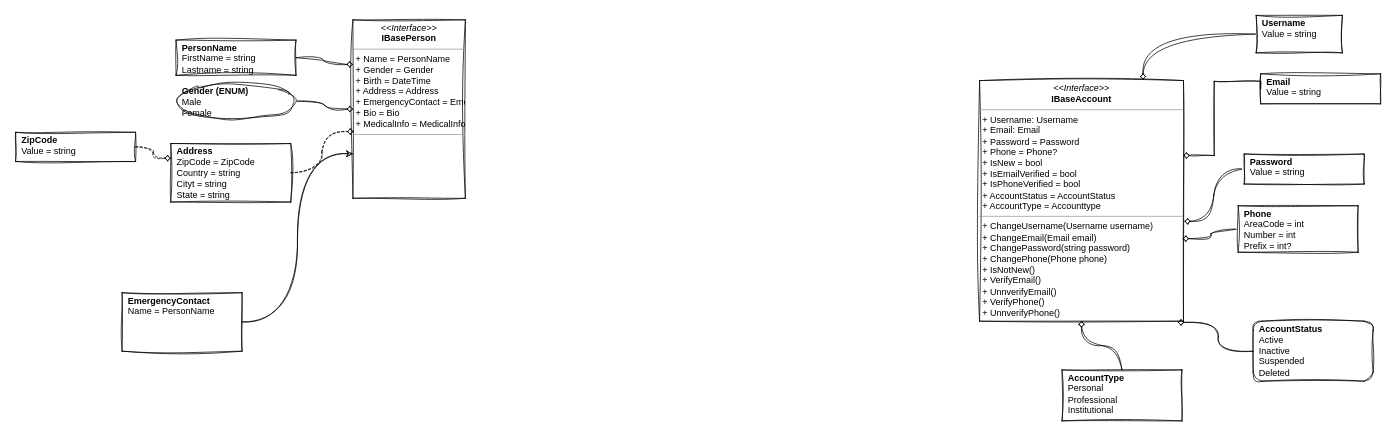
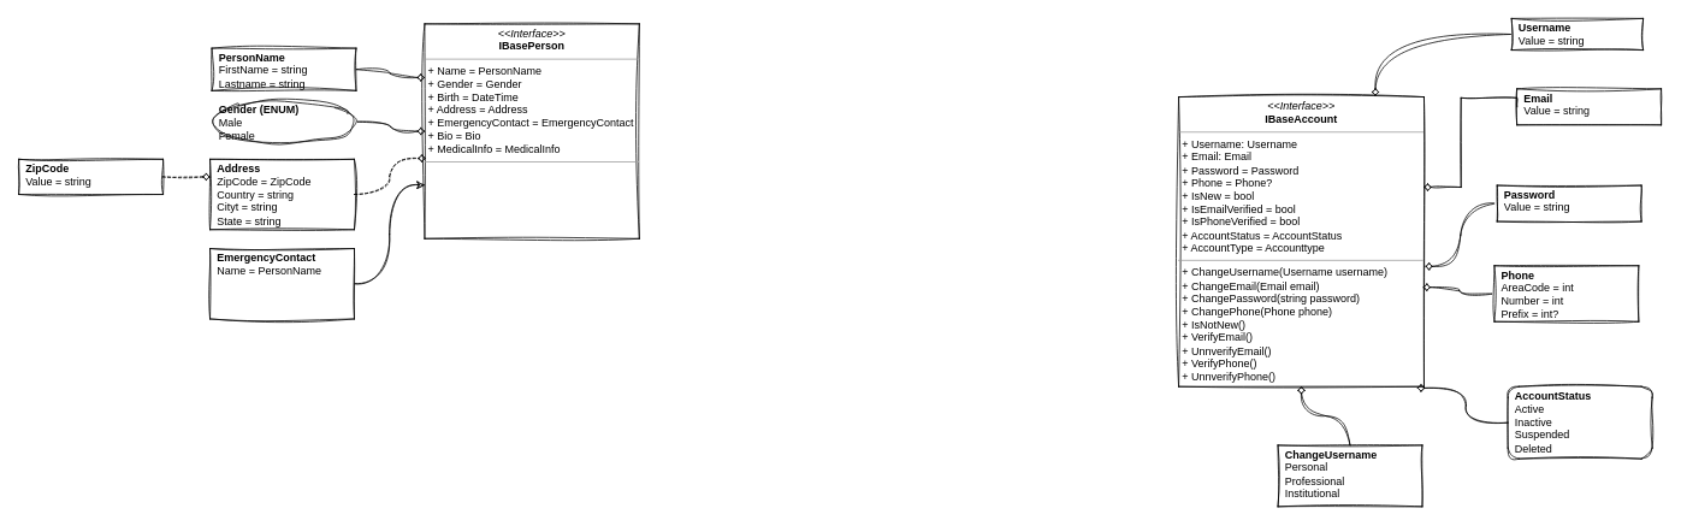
  <mxCell id="0" />
  <mxCell id="1" parent="0" />
  <mxCell id="2" style="edgeStyle=orthogonalEdgeStyle;curved=1;rounded=0;orthogonalLoop=1;jettySize=auto;html=1;endArrow=diamond;endFill=0;sketch=1;curveFitting=1;jiggle=2;" edge="1" parent="1" source="3"><mxGeometry relative="1" as="geometry"><mxPoint x="1524" y="105.75" as="targetPoint" /></mxGeometry></mxCell>
- <mxCell id="3" value="&lt;p style=&quot;margin:0px;margin-top:4px;text-align:center;text-decoration:underline;&quot;&gt;&lt;/p&gt;&lt;p style=&quot;margin:0px;margin-left:8px;&quot;&gt;&lt;b&gt;Username&lt;/b&gt;&lt;/p&gt;&lt;p style=&quot;margin:0px;margin-left:8px;&quot;&gt;Value = string&lt;/p&gt;" style="verticalAlign=top;align=left;overflow=fill;fontSize=12;fontFamily=Helvetica;html=1;rounded=0;sketch=1;curveFitting=1;jiggle=2;" parent="1" vertex="1"><mxGeometry x="1675" y="20" width="115" height="50" as="geometry" /></mxCell>
+ <mxCell id="3" value="&lt;p style=&quot;margin:0px;margin-top:4px;text-align:center;text-decoration:underline;&quot;&gt;&lt;/p&gt;&lt;p style=&quot;margin:0px;margin-left:8px;&quot;&gt;&lt;b&gt;Username&lt;/b&gt;&lt;/p&gt;&lt;p style=&quot;margin:0px;margin-left:8px;&quot;&gt;Value = string&lt;/p&gt;" style="verticalAlign=top;align=left;overflow=fill;fontSize=12;fontFamily=Helvetica;html=1;rounded=0;sketch=1;curveFitting=1;jiggle=2;" parent="1" vertex="1"><mxGeometry x="1675" y="20" width="146" height="35" as="geometry" /></mxCell>
  <mxCell id="4" value="&lt;p style=&quot;margin:0px;margin-top:4px;text-align:center;text-decoration:underline;&quot;&gt;&lt;/p&gt;&lt;p style=&quot;margin:0px;margin-left:8px;&quot;&gt;&lt;span style=&quot;background-color: initial;&quot;&gt;&lt;b&gt;Email&lt;/b&gt;&lt;/span&gt;&lt;/p&gt;&lt;p style=&quot;margin:0px;margin-left:8px;&quot;&gt;&lt;span style=&quot;background-color: initial;&quot;&gt;Value = string&lt;/span&gt;&lt;br&gt;&lt;/p&gt;" style="verticalAlign=top;align=left;overflow=fill;fontSize=12;fontFamily=Helvetica;html=1;rounded=0;sketch=1;curveFitting=1;jiggle=2;" parent="1" vertex="1"><mxGeometry x="1681" y="98" width="160" height="40" as="geometry" /></mxCell>
  <mxCell id="5" style="edgeStyle=orthogonalEdgeStyle;rounded=0;orthogonalLoop=1;jettySize=auto;html=1;entryX=0;entryY=0.5;entryDx=0;entryDy=0;startArrow=diamond;startFill=0;endArrow=none;endFill=0;sketch=1;curveFitting=1;jiggle=2;" parent="1" source="7" target="4" edge="1"><mxGeometry relative="1" as="geometry"><Array as="points"><mxPoint x="1619" y="207" /><mxPoint x="1619" y="108" /></Array></mxGeometry></mxCell>
  <mxCell id="6" value="" style="edgeStyle=orthogonalEdgeStyle;rounded=0;orthogonalLoop=1;jettySize=auto;html=1;curved=1;endArrow=none;endFill=0;startArrow=diamond;startFill=0;exitX=1.005;exitY=0.585;exitDx=0;exitDy=0;exitPerimeter=0;sketch=1;curveFitting=1;jiggle=2;" parent="1" source="7" target="8" edge="1"><mxGeometry relative="1" as="geometry" /></mxCell>
  <mxCell id="7" value="&lt;p style=&quot;margin:0px;margin-top:4px;text-align:center;&quot;&gt;&lt;i&gt;&amp;lt;&amp;lt;Interface&amp;gt;&amp;gt;&lt;/i&gt;&lt;br&gt;&lt;b&gt;IBaseAccount&lt;/b&gt;&lt;/p&gt;&lt;hr size=&quot;1&quot;&gt;&lt;p style=&quot;margin:0px;margin-left:4px;&quot;&gt;+ Username: Username&lt;br&gt;+ Email: Email&lt;/p&gt;&lt;p style=&quot;margin:0px;margin-left:4px;&quot;&gt;+ Password = Password&lt;/p&gt;&lt;p style=&quot;margin:0px;margin-left:4px;&quot;&gt;+ Phone = Phone?&lt;/p&gt;&lt;p style=&quot;margin:0px;margin-left:4px;&quot;&gt;+ IsNew = bool&lt;/p&gt;&lt;p style=&quot;margin:0px;margin-left:4px;&quot;&gt;+ IsEmailVerified = bool&lt;/p&gt;&lt;p style=&quot;margin:0px;margin-left:4px;&quot;&gt;&lt;span style=&quot;background-color: initial;&quot;&gt;+ IsPhoneVerified = bool&lt;/span&gt;&lt;/p&gt;&lt;p style=&quot;margin:0px;margin-left:4px;&quot;&gt;+ AccountStatus = AccountStatus&lt;/p&gt;&lt;p style=&quot;margin:0px;margin-left:4px;&quot;&gt;+ AccountType = Accounttype&lt;/p&gt;&lt;hr size=&quot;1&quot;&gt;&lt;p style=&quot;margin:0px;margin-left:4px;&quot;&gt;+ ChangeUsername(Username username)&lt;/p&gt;&lt;p style=&quot;margin:0px;margin-left:4px;&quot;&gt;+ ChangeEmail(Email email)&lt;/p&gt;&lt;p style=&quot;margin:0px;margin-left:4px;&quot;&gt;+ ChangePassword(string password)&lt;/p&gt;&lt;p style=&quot;margin:0px;margin-left:4px;&quot;&gt;+ ChangePhone(Phone phone)&lt;/p&gt;&lt;p style=&quot;margin:0px;margin-left:4px;&quot;&gt;+ IsNotNew()&lt;/p&gt;&lt;p style=&quot;margin:0px;margin-left:4px;&quot;&gt;+ VerifyEmail()&lt;/p&gt;&lt;p style=&quot;margin:0px;margin-left:4px;&quot;&gt;+ UnnverifyEmail()&lt;/p&gt;&lt;p style=&quot;margin:0px;margin-left:4px;&quot;&gt;+ VerifyPhone()&lt;/p&gt;&lt;p style=&quot;margin:0px;margin-left:4px;&quot;&gt;+ UnnverifyPhone()&lt;/p&gt;" style="verticalAlign=top;align=left;overflow=fill;fontSize=12;fontFamily=Helvetica;html=1;rounded=0;sketch=1;curveFitting=1;jiggle=2;" parent="1" vertex="1"><mxGeometry x="1306" y="107" width="272" height="321" as="geometry" /></mxCell>
  <mxCell id="8" value="&lt;p style=&quot;margin:0px;margin-top:4px;text-align:center;text-decoration:underline;&quot;&gt;&lt;/p&gt;&lt;p style=&quot;margin:0px;margin-left:8px;&quot;&gt;&lt;b&gt;Password&lt;/b&gt;&lt;/p&gt;&lt;p style=&quot;margin:0px;margin-left:8px;&quot;&gt;&lt;span style=&quot;background-color: initial;&quot;&gt;Value = string&lt;/span&gt;&lt;br&gt;&lt;/p&gt;" style="verticalAlign=top;align=left;overflow=fill;fontSize=12;fontFamily=Helvetica;html=1;rounded=0;sketch=1;curveFitting=1;jiggle=2;" parent="1" vertex="1"><mxGeometry x="1659" y="205" width="160" height="40" as="geometry" /></mxCell>
  <mxCell id="9" style="edgeStyle=orthogonalEdgeStyle;rounded=0;orthogonalLoop=1;jettySize=auto;html=1;entryX=0.996;entryY=0.657;entryDx=0;entryDy=0;entryPerimeter=0;endArrow=diamond;endFill=0;startArrow=none;startFill=0;curved=1;sketch=1;curveFitting=1;jiggle=2;" parent="1" source="10" target="7" edge="1"><mxGeometry relative="1" as="geometry" /></mxCell>
- <mxCell id="10" value="&lt;p style=&quot;margin:0px;margin-top:4px;text-align:center;text-decoration:underline;&quot;&gt;&lt;/p&gt;&lt;p style=&quot;margin:0px;margin-left:8px;&quot;&gt;&lt;b&gt;Phone&lt;/b&gt;&lt;/p&gt;&lt;p style=&quot;margin:0px;margin-left:8px;&quot;&gt;&lt;span style=&quot;background-color: initial;&quot;&gt;AreaCode = int&lt;/span&gt;&lt;br&gt;&lt;/p&gt;&lt;p style=&quot;margin:0px;margin-left:8px;&quot;&gt;&lt;span style=&quot;background-color: initial;&quot;&gt;Number = int&lt;/span&gt;&lt;/p&gt;&lt;p style=&quot;margin:0px;margin-left:8px;&quot;&gt;&lt;span style=&quot;background-color: initial;&quot;&gt;Prefix = int?&lt;/span&gt;&lt;/p&gt;" style="verticalAlign=top;align=left;overflow=fill;fontSize=12;fontFamily=Helvetica;html=1;rounded=0;sketch=1;curveFitting=1;jiggle=2;" parent="1" vertex="1"><mxGeometry x="1651" y="274" width="160" height="62" as="geometry" /></mxCell>
- <mxCell id="11" value="&lt;p style=&quot;margin:0px;margin-top:4px;text-align:center;&quot;&gt;&lt;i&gt;&amp;lt;&amp;lt;Interface&amp;gt;&amp;gt;&lt;/i&gt;&lt;br&gt;&lt;b&gt;IBasePerson&lt;/b&gt;&lt;/p&gt;&lt;hr size=&quot;1&quot;&gt;&lt;p style=&quot;margin:0px;margin-left:4px;&quot;&gt;+ Name = PersonName&lt;/p&gt;&lt;p style=&quot;margin:0px;margin-left:4px;&quot;&gt;+ Gender = Gender&lt;/p&gt;&lt;p style=&quot;margin:0px;margin-left:4px;&quot;&gt;+ Birth = DateTime&lt;/p&gt;&lt;p style=&quot;margin:0px;margin-left:4px;&quot;&gt;+ Address = Address&lt;/p&gt;&lt;p style=&quot;margin:0px;margin-left:4px;&quot;&gt;+ EmergencyContact = EmergencyContact&lt;/p&gt;&lt;p style=&quot;margin:0px;margin-left:4px;&quot;&gt;+ Bio = Bio&lt;/p&gt;&lt;p style=&quot;margin:0px;margin-left:4px;&quot;&gt;+ MedicalInfo = MedicalInfo&lt;/p&gt;&lt;hr size=&quot;1&quot;&gt;&lt;p style=&quot;margin:0px;margin-left:4px;&quot;&gt;&lt;br&gt;&lt;/p&gt;" style="verticalAlign=top;align=left;overflow=fill;fontSize=12;fontFamily=Helvetica;html=1;rounded=0;sketch=1;curveFitting=1;jiggle=2;" parent="1" vertex="1"><mxGeometry x="470" y="26" width="150" height="238" as="geometry" /></mxCell>
+ <mxCell id="10" value="&lt;p style=&quot;margin:0px;margin-top:4px;text-align:center;text-decoration:underline;&quot;&gt;&lt;/p&gt;&lt;p style=&quot;margin:0px;margin-left:8px;&quot;&gt;&lt;b&gt;Phone&lt;/b&gt;&lt;/p&gt;&lt;p style=&quot;margin:0px;margin-left:8px;&quot;&gt;&lt;span style=&quot;background-color: initial;&quot;&gt;AreaCode = int&lt;/span&gt;&lt;br&gt;&lt;/p&gt;&lt;p style=&quot;margin:0px;margin-left:8px;&quot;&gt;&lt;span style=&quot;background-color: initial;&quot;&gt;Number = int&lt;/span&gt;&lt;/p&gt;&lt;p style=&quot;margin:0px;margin-left:8px;&quot;&gt;&lt;span style=&quot;background-color: initial;&quot;&gt;Prefix = int?&lt;/span&gt;&lt;/p&gt;" style="verticalAlign=top;align=left;overflow=fill;fontSize=12;fontFamily=Helvetica;html=1;rounded=0;sketch=1;curveFitting=1;jiggle=2;" parent="1" vertex="1"><mxGeometry x="1656" y="294" width="160" height="62" as="geometry" /></mxCell>
+ <mxCell id="11" value="&lt;p style=&quot;margin:0px;margin-top:4px;text-align:center;&quot;&gt;&lt;i&gt;&amp;lt;&amp;lt;Interface&amp;gt;&amp;gt;&lt;/i&gt;&lt;br&gt;&lt;b&gt;IBasePerson&lt;/b&gt;&lt;/p&gt;&lt;hr size=&quot;1&quot;&gt;&lt;p style=&quot;margin:0px;margin-left:4px;&quot;&gt;+ Name = PersonName&lt;/p&gt;&lt;p style=&quot;margin:0px;margin-left:4px;&quot;&gt;+ Gender = Gender&lt;/p&gt;&lt;p style=&quot;margin:0px;margin-left:4px;&quot;&gt;+ Birth = DateTime&lt;/p&gt;&lt;p style=&quot;margin:0px;margin-left:4px;&quot;&gt;+ Address = Address&lt;/p&gt;&lt;p style=&quot;margin:0px;margin-left:4px;&quot;&gt;+ EmergencyContact = EmergencyContact&lt;/p&gt;&lt;p style=&quot;margin:0px;margin-left:4px;&quot;&gt;+ Bio = Bio&lt;/p&gt;&lt;p style=&quot;margin:0px;margin-left:4px;&quot;&gt;+ MedicalInfo = MedicalInfo&lt;/p&gt;&lt;hr size=&quot;1&quot;&gt;&lt;p style=&quot;margin:0px;margin-left:4px;&quot;&gt;&lt;br&gt;&lt;/p&gt;" style="verticalAlign=top;align=left;overflow=fill;fontSize=12;fontFamily=Helvetica;html=1;rounded=0;sketch=1;curveFitting=1;jiggle=2;" parent="1" vertex="1"><mxGeometry x="470" y="26" width="238" height="238" as="geometry" /></mxCell>
  <mxCell id="12" style="edgeStyle=orthogonalEdgeStyle;rounded=0;orthogonalLoop=1;jettySize=auto;html=1;entryX=0;entryY=0.25;entryDx=0;entryDy=0;endArrow=diamond;endFill=0;curved=1;sketch=1;curveFitting=1;jiggle=2;" parent="1" source="13" target="11" edge="1"><mxGeometry relative="1" as="geometry" /></mxCell>
  <mxCell id="13" value="&lt;p style=&quot;margin:0px;margin-top:4px;text-align:center;text-decoration:underline;&quot;&gt;&lt;/p&gt;&lt;p style=&quot;margin:0px;margin-left:8px;&quot;&gt;&lt;b&gt;PersonName&lt;/b&gt;&lt;/p&gt;&lt;p style=&quot;margin:0px;margin-left:8px;&quot;&gt;FirstName = string&lt;/p&gt;&lt;p style=&quot;margin:0px;margin-left:8px;&quot;&gt;Lastname = string&lt;/p&gt;" style="verticalAlign=top;align=left;overflow=fill;fontSize=12;fontFamily=Helvetica;html=1;rounded=0;sketch=1;curveFitting=1;jiggle=2;" parent="1" vertex="1"><mxGeometry x="234" y="53" width="160" height="47" as="geometry" /></mxCell>
  <mxCell id="14" style="edgeStyle=orthogonalEdgeStyle;rounded=0;orthogonalLoop=1;jettySize=auto;html=1;endArrow=diamond;endFill=0;curved=1;sketch=1;curveFitting=1;jiggle=2;" parent="1" source="15" target="11" edge="1"><mxGeometry relative="1" as="geometry" /></mxCell>
  <mxCell id="15" value="&lt;p style=&quot;margin:0px;margin-top:4px;text-align:center;text-decoration:underline;&quot;&gt;&lt;/p&gt;&lt;p style=&quot;margin:0px;margin-left:8px;&quot;&gt;&lt;b&gt;Gender (ENUM)&lt;/b&gt;&lt;/p&gt;&lt;p style=&quot;margin:0px;margin-left:8px;&quot;&gt;Male&lt;/p&gt;&lt;p style=&quot;margin:0px;margin-left:8px;&quot;&gt;Female&lt;/p&gt;" style="ellipse;verticalAlign=top;align=left;overflow=fill;fontSize=12;fontFamily=Helvetica;html=1;sketch=1;curveFitting=1;jiggle=2;" parent="1" vertex="1"><mxGeometry x="234" y="111" width="160" height="47" as="geometry" /></mxCell>
  <mxCell id="16" style="edgeStyle=orthogonalEdgeStyle;rounded=0;orthogonalLoop=1;jettySize=auto;html=1;entryX=0.004;entryY=0.626;entryDx=0;entryDy=0;entryPerimeter=0;endArrow=diamond;endFill=0;curved=1;sketch=1;curveFitting=1;jiggle=2;dashed=1;" parent="1" source="17" target="11" edge="1"><mxGeometry relative="1" as="geometry" /></mxCell>
- <mxCell id="17" value="&lt;p style=&quot;margin:0px;margin-top:4px;text-align:center;text-decoration:underline;&quot;&gt;&lt;/p&gt;&lt;p style=&quot;margin:0px;margin-left:8px;&quot;&gt;&lt;span style=&quot;background-color: initial;&quot;&gt;&lt;b&gt;Address&lt;/b&gt;&lt;/span&gt;&lt;br&gt;&lt;/p&gt;&lt;p style=&quot;margin:0px;margin-left:8px;&quot;&gt;ZipCode = ZipCode&lt;/p&gt;&lt;p style=&quot;margin:0px;margin-left:8px;&quot;&gt;Country = string&lt;/p&gt;&lt;p style=&quot;margin:0px;margin-left:8px;&quot;&gt;Cityt = string&lt;/p&gt;&lt;p style=&quot;margin:0px;margin-left:8px;&quot;&gt;State = string&lt;/p&gt;&lt;p style=&quot;margin:0px;margin-left:8px;&quot;&gt;&lt;br&gt;&lt;/p&gt;" style="verticalAlign=top;align=left;overflow=fill;fontSize=12;fontFamily=Helvetica;html=1;rounded=0;sketch=1;curveFitting=1;jiggle=2;" parent="1" vertex="1"><mxGeometry x="227" y="191" width="160" height="78" as="geometry" /></mxCell>
+ <mxCell id="17" value="&lt;p style=&quot;margin:0px;margin-top:4px;text-align:center;text-decoration:underline;&quot;&gt;&lt;/p&gt;&lt;p style=&quot;margin:0px;margin-left:8px;&quot;&gt;&lt;span style=&quot;background-color: initial;&quot;&gt;&lt;b&gt;Address&lt;/b&gt;&lt;/span&gt;&lt;br&gt;&lt;/p&gt;&lt;p style=&quot;margin:0px;margin-left:8px;&quot;&gt;ZipCode = ZipCode&lt;/p&gt;&lt;p style=&quot;margin:0px;margin-left:8px;&quot;&gt;Country = string&lt;/p&gt;&lt;p style=&quot;margin:0px;margin-left:8px;&quot;&gt;Cityt = string&lt;/p&gt;&lt;p style=&quot;margin:0px;margin-left:8px;&quot;&gt;State = string&lt;/p&gt;&lt;p style=&quot;margin:0px;margin-left:8px;&quot;&gt;&lt;br&gt;&lt;/p&gt;" style="verticalAlign=top;align=left;overflow=fill;fontSize=12;fontFamily=Helvetica;html=1;rounded=0;sketch=1;curveFitting=1;jiggle=2;" parent="1" vertex="1"><mxGeometry x="232" y="176" width="160" height="78" as="geometry" /></mxCell>
  <mxCell id="18" style="edgeStyle=orthogonalEdgeStyle;rounded=0;orthogonalLoop=1;jettySize=auto;html=1;entryX=0;entryY=0.25;entryDx=0;entryDy=0;endArrow=diamond;endFill=0;curved=1;sketch=1;curveFitting=1;jiggle=2;dashed=1;" parent="1" source="19" target="17" edge="1"><mxGeometry relative="1" as="geometry" /></mxCell>
  <mxCell id="19" value="&lt;p style=&quot;margin:0px;margin-top:4px;text-align:center;text-decoration:underline;&quot;&gt;&lt;/p&gt;&lt;p style=&quot;margin:0px;margin-left:8px;&quot;&gt;&lt;b&gt;ZipCode&lt;/b&gt;&lt;/p&gt;&lt;p style=&quot;margin:0px;margin-left:8px;&quot;&gt;Value = string&lt;/p&gt;" style="verticalAlign=top;align=left;overflow=fill;fontSize=12;fontFamily=Helvetica;html=1;rounded=0;sketch=1;curveFitting=1;jiggle=2;" parent="1" vertex="1"><mxGeometry x="20" y="176" width="160" height="39" as="geometry" /></mxCell>
  <mxCell id="20" style="edgeStyle=orthogonalEdgeStyle;rounded=0;orthogonalLoop=1;jettySize=auto;html=1;entryX=0;entryY=0.75;entryDx=0;entryDy=0;curved=1;endArrow=classic;endFill=0;sketch=1;curveFitting=1;jiggle=2;" edge="1" parent="1" source="21" target="11"><mxGeometry relative="1" as="geometry" /></mxCell>
- <mxCell id="21" value="&lt;p style=&quot;margin:0px;margin-top:4px;text-align:center;text-decoration:underline;&quot;&gt;&lt;/p&gt;&lt;p style=&quot;margin:0px;margin-left:8px;&quot;&gt;&lt;b&gt;EmergencyContact&lt;/b&gt;&lt;/p&gt;&lt;p style=&quot;margin:0px;margin-left:8px;&quot;&gt;Name = PersonName&lt;/p&gt;&lt;p style=&quot;margin:0px;margin-left:8px;&quot;&gt;&lt;br&gt;&lt;/p&gt;&lt;p style=&quot;margin:0px;margin-left:8px;&quot;&gt;&lt;br&gt;&lt;/p&gt;" style="verticalAlign=top;align=left;overflow=fill;fontSize=12;fontFamily=Helvetica;html=1;rounded=0;sketch=1;curveFitting=1;jiggle=2;" parent="1" vertex="1"><mxGeometry x="162" y="390" width="160" height="78" as="geometry" /></mxCell>
+ <mxCell id="21" value="&lt;p style=&quot;margin:0px;margin-top:4px;text-align:center;text-decoration:underline;&quot;&gt;&lt;/p&gt;&lt;p style=&quot;margin:0px;margin-left:8px;&quot;&gt;&lt;b&gt;EmergencyContact&lt;/b&gt;&lt;/p&gt;&lt;p style=&quot;margin:0px;margin-left:8px;&quot;&gt;Name = PersonName&lt;/p&gt;&lt;p style=&quot;margin:0px;margin-left:8px;&quot;&gt;&lt;br&gt;&lt;/p&gt;&lt;p style=&quot;margin:0px;margin-left:8px;&quot;&gt;&lt;br&gt;&lt;/p&gt;" style="verticalAlign=top;align=left;overflow=fill;fontSize=12;fontFamily=Helvetica;html=1;rounded=0;sketch=1;curveFitting=1;jiggle=2;" parent="1" vertex="1"><mxGeometry x="232" y="275" width="160" height="78" as="geometry" /></mxCell>
  <mxCell id="22" style="edgeStyle=orthogonalEdgeStyle;curved=1;rounded=0;orthogonalLoop=1;jettySize=auto;html=1;entryX=0.972;entryY=1.005;entryDx=0;entryDy=0;entryPerimeter=0;endArrow=diamond;endFill=0;sketch=1;curveFitting=1;jiggle=2;" edge="1" parent="1" source="23" target="7"><mxGeometry relative="1" as="geometry" /></mxCell>
  <mxCell id="23" value="&lt;p style=&quot;margin:0px;margin-top:4px;text-align:center;text-decoration:underline;&quot;&gt;&lt;/p&gt;&lt;p style=&quot;margin:0px;margin-left:8px;&quot;&gt;&lt;b&gt;AccountStatus&lt;/b&gt;&lt;/p&gt;&lt;p style=&quot;margin:0px;margin-left:8px;&quot;&gt;Active&lt;/p&gt;&lt;p style=&quot;margin:0px;margin-left:8px;&quot;&gt;Inactive&lt;/p&gt;&lt;p style=&quot;margin:0px;margin-left:8px;&quot;&gt;Suspended&lt;/p&gt;&lt;p style=&quot;margin:0px;margin-left:8px;&quot;&gt;Deleted&lt;/p&gt;" style="verticalAlign=top;align=left;overflow=fill;fontSize=12;fontFamily=Helvetica;html=1;sketch=1;curveFitting=1;jiggle=2;rounded=1;" vertex="1" parent="1"><mxGeometry x="1671" y="428" width="160" height="80" as="geometry" /></mxCell>
  <mxCell id="24" style="edgeStyle=orthogonalEdgeStyle;curved=1;rounded=0;orthogonalLoop=1;jettySize=auto;html=1;endArrow=diamond;endFill=0;sketch=1;curveFitting=1;jiggle=2;" edge="1" parent="1" source="25" target="7"><mxGeometry relative="1" as="geometry" /></mxCell>
- <mxCell id="25" value="&lt;p style=&quot;margin:0px;margin-top:4px;text-align:center;text-decoration:underline;&quot;&gt;&lt;/p&gt;&lt;p style=&quot;margin:0px;margin-left:8px;&quot;&gt;&lt;b&gt;AccountType&lt;/b&gt;&lt;/p&gt;&lt;p style=&quot;margin:0px;margin-left:8px;&quot;&gt;Personal&lt;/p&gt;&lt;p style=&quot;margin:0px;margin-left:8px;&quot;&gt;Professional&lt;/p&gt;&lt;p style=&quot;margin:0px;margin-left:8px;&quot;&gt;Institutional&lt;/p&gt;&lt;p style=&quot;margin:0px;margin-left:8px;&quot;&gt;&lt;br&gt;&lt;/p&gt;" style="verticalAlign=top;align=left;overflow=fill;fontSize=12;fontFamily=Helvetica;html=1;rounded=0;sketch=1;curveFitting=1;jiggle=2;" vertex="1" parent="1"><mxGeometry x="1416" y="493" width="160" height="68" as="geometry" /></mxCell>
+ <mxCell id="25" value="&lt;p style=&quot;margin:0px;margin-top:4px;text-align:center;text-decoration:underline;&quot;&gt;&lt;/p&gt;&lt;p style=&quot;margin:0px;margin-left:8px;&quot;&gt;&lt;b&gt;ChangeUsername&lt;/b&gt;&lt;/p&gt;&lt;p style=&quot;margin:0px;margin-left:8px;&quot;&gt;Personal&lt;/p&gt;&lt;p style=&quot;margin:0px;margin-left:8px;&quot;&gt;Professional&lt;/p&gt;&lt;p style=&quot;margin:0px;margin-left:8px;&quot;&gt;Institutional&lt;/p&gt;&lt;p style=&quot;margin:0px;margin-left:8px;&quot;&gt;&lt;br&gt;&lt;/p&gt;" style="verticalAlign=top;align=left;overflow=fill;fontSize=12;fontFamily=Helvetica;html=1;rounded=0;sketch=1;curveFitting=1;jiggle=2;" vertex="1" parent="1"><mxGeometry x="1416" y="493" width="160" height="68" as="geometry" /></mxCell>
